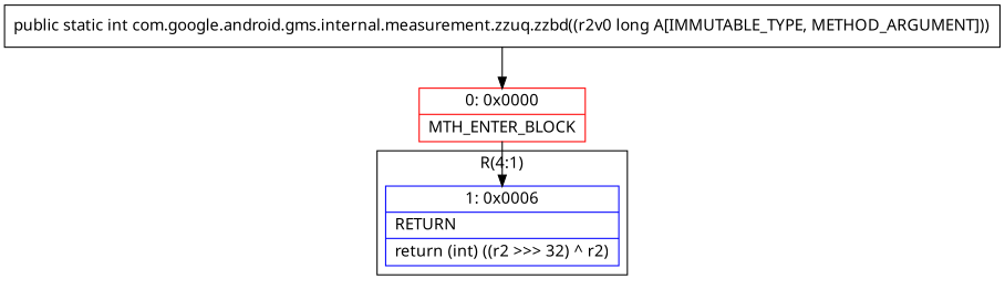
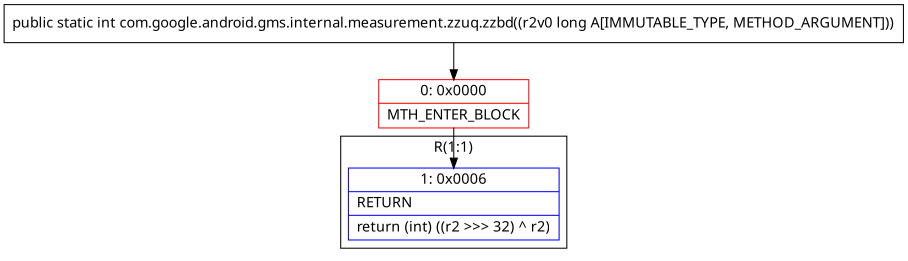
  digraph {
    fontname="Noto Sans"
    node [shape=record fontname="Noto Sans"]
    edge [fontname="Noto Sans"]
    n1 [color=blue label="{1\:\ 0x0006|RETURN\l|return (int) ((r2 \>\>\> 32) ^ r2)\l}"]
    n2 [color=red label="{0\:\ 0x0000|MTH_ENTER_BLOCK\l}"]
    n3 [label="{public static int com.google.android.gms.internal.measurement.zzuq.zzbd((r2v0 long A[IMMUTABLE_TYPE, METHOD_ARGUMENT])) }"]
    subgraph cluster_1 {
-     label="R(4:1)"
+     label="R(1:1)"
      n1
    }
    n2 -> n1
    n3 -> n2
  }
